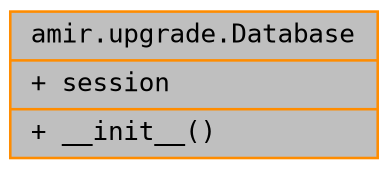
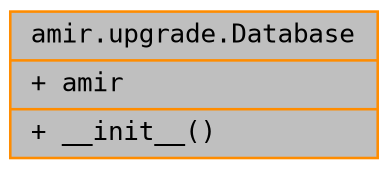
  digraph {
    fontname="DejaVu Sans Mono"
-   n1 [color=darkorange fillcolor=grey75 fontcolor=black fontname="DejaVu Sans Mono" fontsize=10 height=0.2 label="{amir.upgrade.Database\n|+ session\l|+ __init__()\l}" shape=record style=filled width=0.4]
+   n1 [color=darkorange fillcolor=grey75 fontcolor=black fontname="DejaVu Sans Mono" fontsize=10 height=0.2 label="{amir.upgrade.Database\n|+ amir\l|+ __init__()\l}" shape=record style=filled width=0.4]
  }
